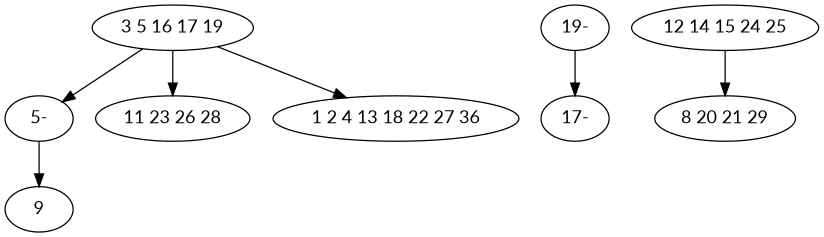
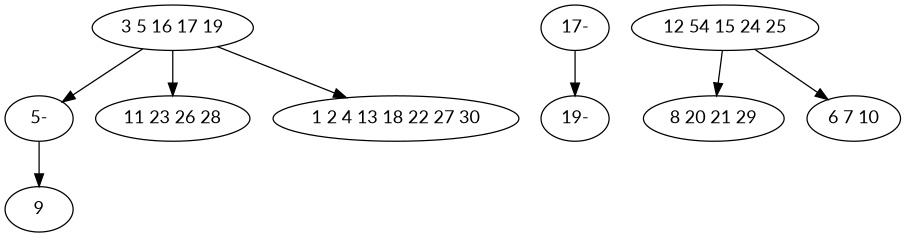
  digraph {
    fontname=Lato
    node [fontname=Lato]
    edge [fontname=Lato]
    n1 [label="3 5 16 17 19"]
    n2 [label="5-"]
    n3 [label="11 23 26 28"]
-   n4 [label="1 2 4 13 18 22 27 36"]
+   n4 [label="1 2 4 13 18 22 27 30"]
    n5 [label="17-"]
    n6 [label="19-"]
    n7 [label=9]
-   n8 [label="12 14 15 24 25"]
+   n8 [label="12 54 15 24 25"]
    n9 [label="8 20 21 29"]
+   n10 [label="6 7 10"]
    n1 -> n2
    n1 -> n3
    n1 -> n4
    n2 -> n7
-   n6 -> n5
+   n5 -> n6
    n8 -> n9
+   n8 -> n10
  }
